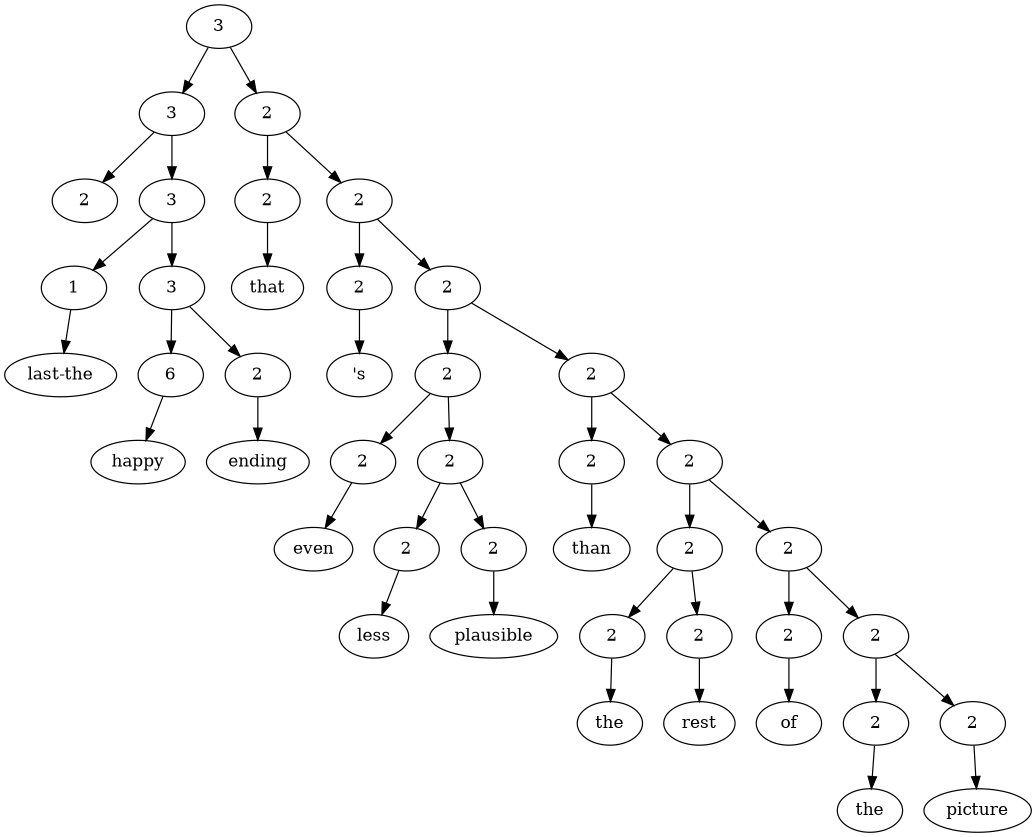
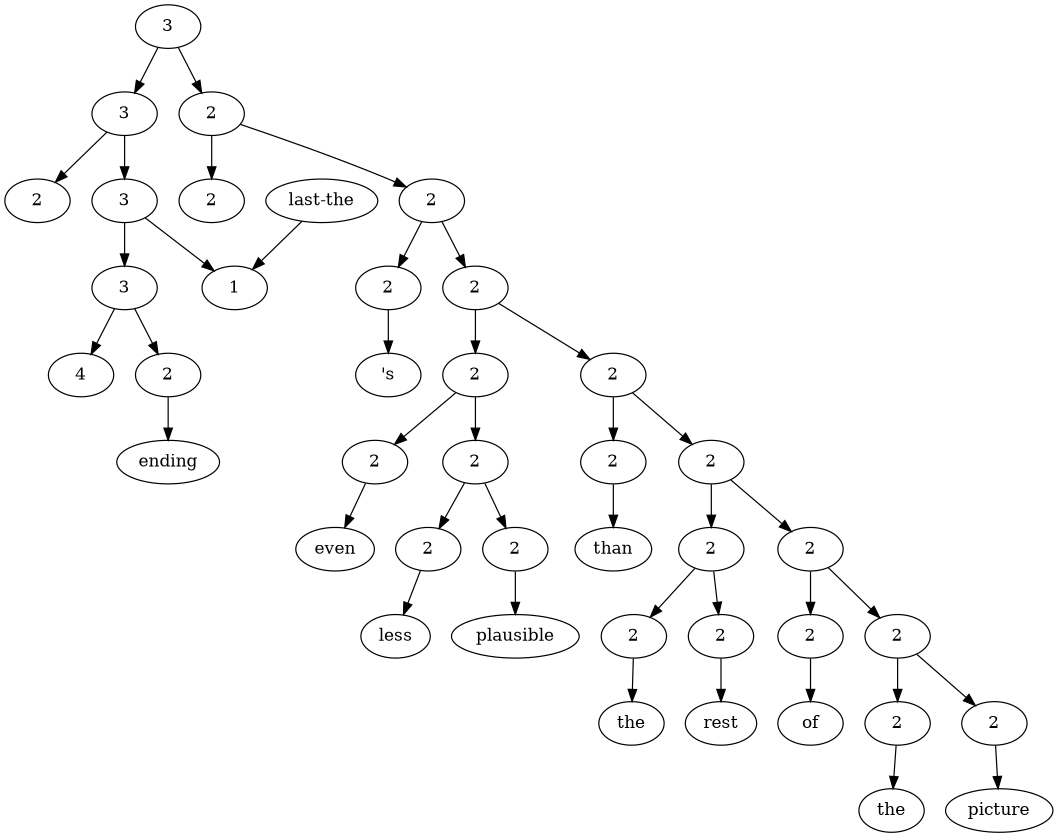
  digraph {
    n1 [label=3]
    n2 [label=3]
    n3 [label=2]
    n4 [label=2]
    n5 [label=3]
    n6 [label=2]
    n7 [label=2]
    n8 [label=1]
    n9 [label=3]
-   n10 [label=that]
    n11 [label=2]
    n12 [label=2]
    n13 [label="last-the"]
-   n14 [label=6]
+   n14 [label=4]
    n15 [label=2]
    n16 [label="'s"]
    n17 [label=2]
    n18 [label=2]
-   n19 [label=happy]
    n20 [label=ending]
    n21 [label=2]
    n22 [label=2]
    n23 [label=2]
    n24 [label=2]
    n25 [label=even]
    n26 [label=2]
    n27 [label=2]
    n28 [label=than]
    n29 [label=2]
    n30 [label=2]
    n31 [label=less]
    n32 [label=plausible]
    n33 [label=2]
    n34 [label=2]
    n35 [label=2]
    n36 [label=2]
    n37 [label=the]
    n38 [label=rest]
    n39 [label=of]
    n40 [label=2]
    n41 [label=2]
    n42 [label=the]
    n43 [label=picture]
    n1 -> n2
    n1 -> n3
    n2 -> n4
    n2 -> n5
    n3 -> n6
    n3 -> n7
    n5 -> n8
    n5 -> n9
-   n6 -> n10
    n7 -> n11
    n7 -> n12
-   n8 -> n13
+   n13 -> n8
    n9 -> n14
    n9 -> n15
    n11 -> n16
    n12 -> n17
    n12 -> n18
-   n14 -> n19
    n15 -> n20
    n17 -> n21
    n17 -> n22
    n18 -> n23
    n18 -> n24
    n21 -> n25
    n22 -> n26
    n22 -> n27
    n23 -> n28
    n24 -> n29
    n24 -> n30
    n26 -> n31
    n27 -> n32
    n29 -> n33
    n29 -> n34
    n30 -> n35
    n30 -> n36
    n33 -> n37
    n34 -> n38
    n35 -> n39
    n36 -> n40
    n36 -> n41
    n40 -> n42
    n41 -> n43
  }
